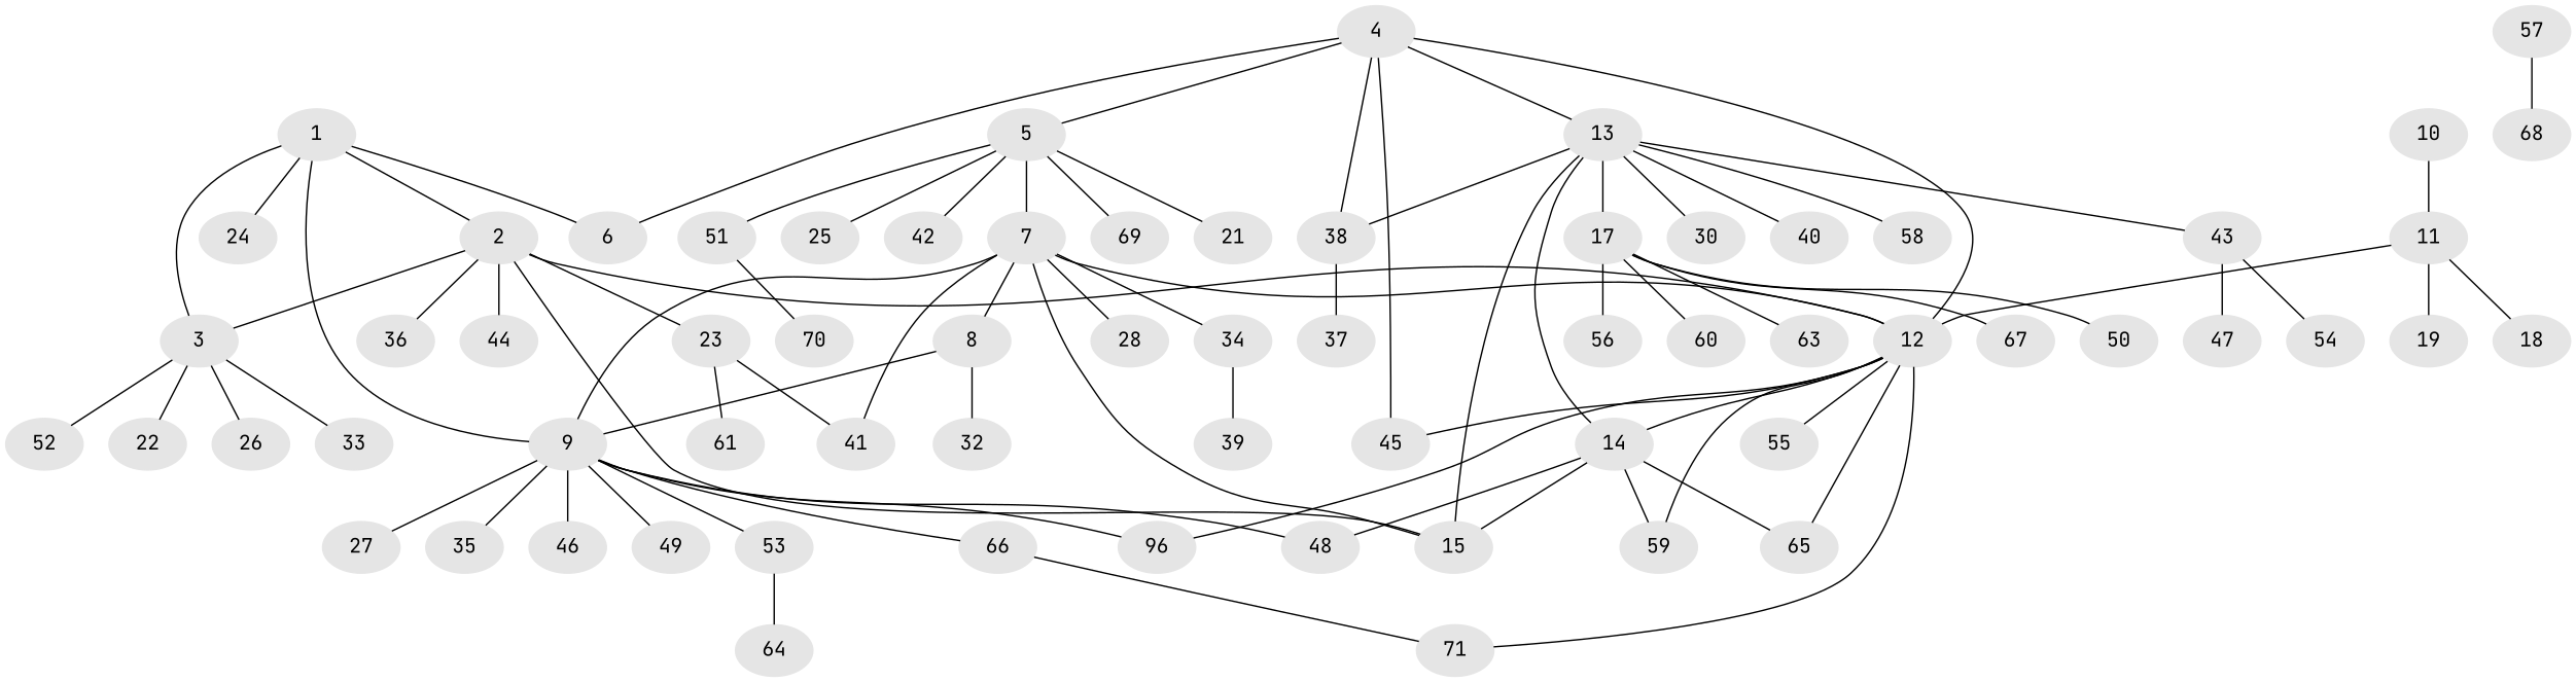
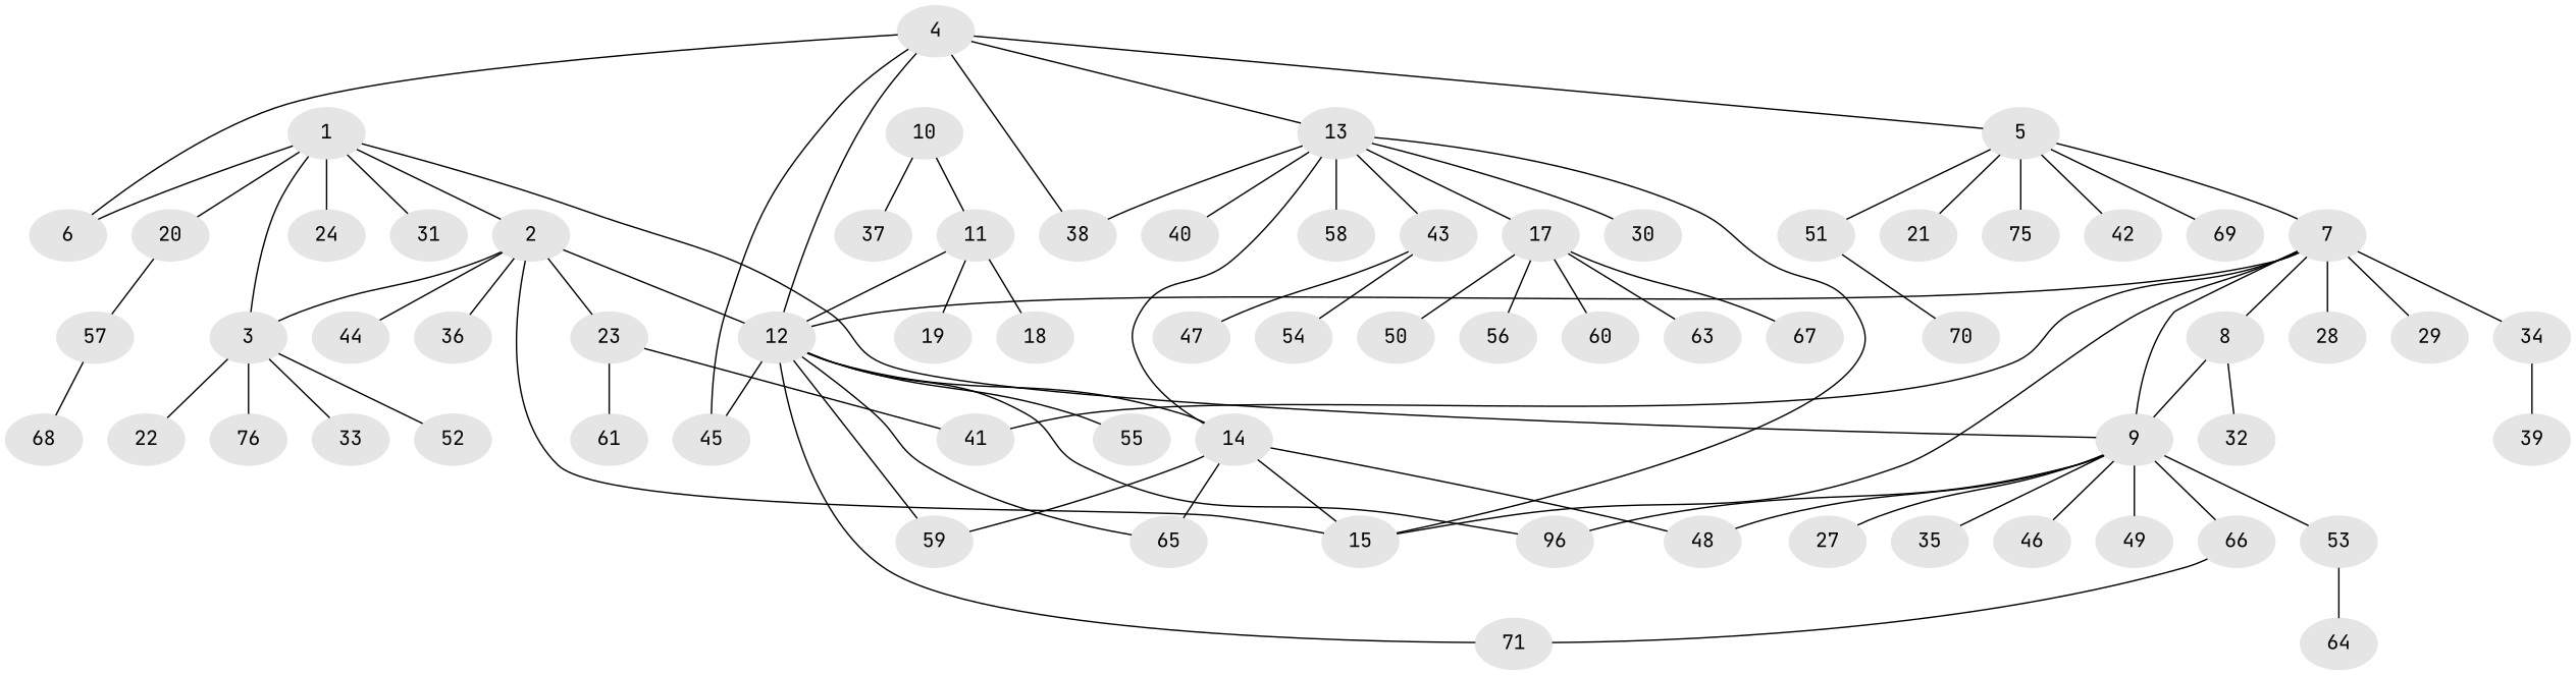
  graph {
    fontname="JetBrains Mono"
    node [color=gray90 fontname="JetBrains Mono" style=filled]
    edge [fontname="JetBrains Mono"]
    1
    2
    3
    6
    9
+   20
    24
+   31
    12
    15
    23
    36
    44
    22
-   26
+   26 [label=76]
    33
    52
    n18 [label=96]
    27
    35
    46
    48
    49
    53
    66
    57
    45
    14
    55
    59
    65
    71
    41
    61
    4
    5
    13
    38
    7
    21
-   25
+   25 [label=75]
    42
    51
    69
    17
    30
    40
    43
    58
    8
    28
+   29
    34
    70
    32
    39
    64
    10
    11
    37
    18
    19
    50
    56
    60
    63
    67
    47
    54
    68
    1 -- 2
    1 -- 3
    1 -- 6
    1 -- 9
+   1 -- 20
    1 -- 24
+   1 -- 31
    2 -- 3
    2 -- 12
    2 -- 15
    2 -- 23
    2 -- 36
    2 -- 44
    3 -- 22
    3 -- 26
    3 -- 33
    3 -- 52
    9 -- n18
    9 -- 27
    9 -- 35
    9 -- 46
    9 -- 48
    9 -- 49
    9 -- 53
    9 -- 66
+   20 -- 57
    12 -- n18
    12 -- 45
    12 -- 14
    12 -- 55
    12 -- 59
    12 -- 65
    12 -- 71
    23 -- 41
    23 -- 61
    53 -- 64
    66 -- 71
    57 -- 68
    14 -- 15
    14 -- 48
    14 -- 59
    14 -- 65
    4 -- 6
    4 -- 12
    4 -- 45
    4 -- 5
    4 -- 13
    4 -- 38
    5 -- 7
    5 -- 21
    5 -- 25
    5 -- 42
    5 -- 51
    5 -- 69
    13 -- 15
    13 -- 14
    13 -- 38
    13 -- 17
    13 -- 30
    13 -- 40
    13 -- 43
    13 -- 58
    7 -- 9
    7 -- 12
    7 -- 15
    7 -- 41
    7 -- 8
    7 -- 28
+   7 -- 29
    7 -- 34
    51 -- 70
    17 -- 50
    17 -- 56
    17 -- 60
    17 -- 63
    17 -- 67
    43 -- 47
    43 -- 54
    8 -- 9
    8 -- 32
    34 -- 39
    10 -- 11
-   38 -- 37
+   10 -- 37
    11 -- 12
    11 -- 18
    11 -- 19
  }
